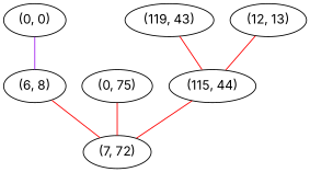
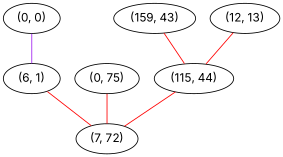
  graph {
    fontname=Inter
    node [fontname=Inter]
    edge [color=red fontname=Inter weight=1]
    "(0, 0)"
-   "(6, 8)"
+   "(6, 8)" [label="(6, 1)"]
    "(7, 72)"
    n4 [label="(0, 75)"]
-   "(119, 43)"
+   "(119, 43)" [label="(159, 43)"]
    "(115, 44)"
    "(12, 13)"
    "(0, 0)" -- "(6, 8)" [color=purple weight=4]
    "(6, 8)" -- "(7, 72)"
    n4 -- "(7, 72)"
    "(119, 43)" -- "(115, 44)"
    "(115, 44)" -- "(7, 72)"
    "(12, 13)" -- "(115, 44)"
  }
